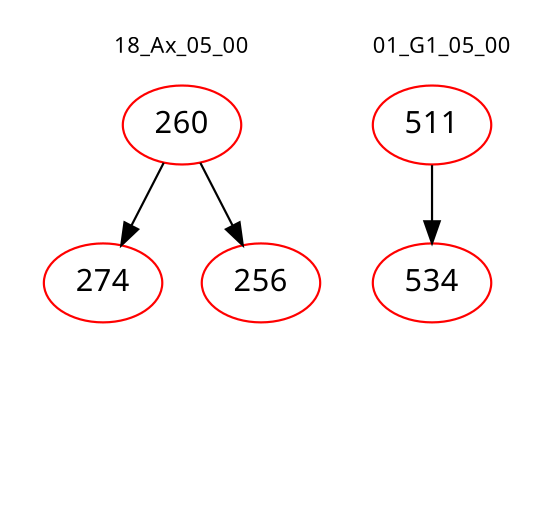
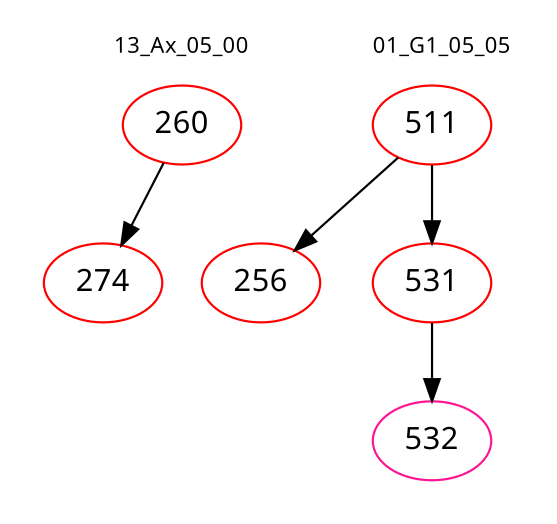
  digraph {
    fontname="Noto Sans"
    node [color=red fontname="Noto Sans"]
    edge [color=black fontname="Noto Sans"]
    n1 [label=260]
    n2 [label=256]
    n3 [label=274]
-   n4 [label=534]
+   n4 [label=531]
    n5 [label=511]
+   n6 [color=deeppink label=532]
    subgraph cluster_1 {
      color=white
      fontsize=10
-     label="18_Ax_05_00"
+     label="13_Ax_05_00"
      n1
      n2
      n3
    }
    subgraph cluster_2 {
      color=white
      fontsize=10
-     label="01_G1_05_00"
+     label="01_G1_05_05"
      n4
      n5
+     n6
    }
-   n1 -> n2
+   n5 -> n2
    n1 -> n3
+   n4 -> n6
    n5 -> n4
  }
